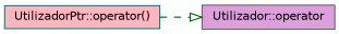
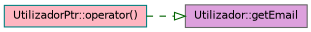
  digraph {
    rankdir=LR
    node [fontname=Helvetica fontsize=10 shape=record style=filled]
    n1 [color=teal fillcolor=lightpink fontcolor=black height=0.2 label="UtilizadorPtr::operator()" width=0.4]
-   n2 [color=gray40 fillcolor=plum height=0.2 label="Utilizador::operator" width=0.4]
+   n2 [color=gray40 fillcolor=plum height=0.2 label="Utilizador::getEmail" width=0.4]
    n1 -> n2 [color=darkgreen fontname=Helvetica fontsize=10 labelfontname=Helvetica labelfontsize=10 style=dashed arrowhead=onormal]
  }
